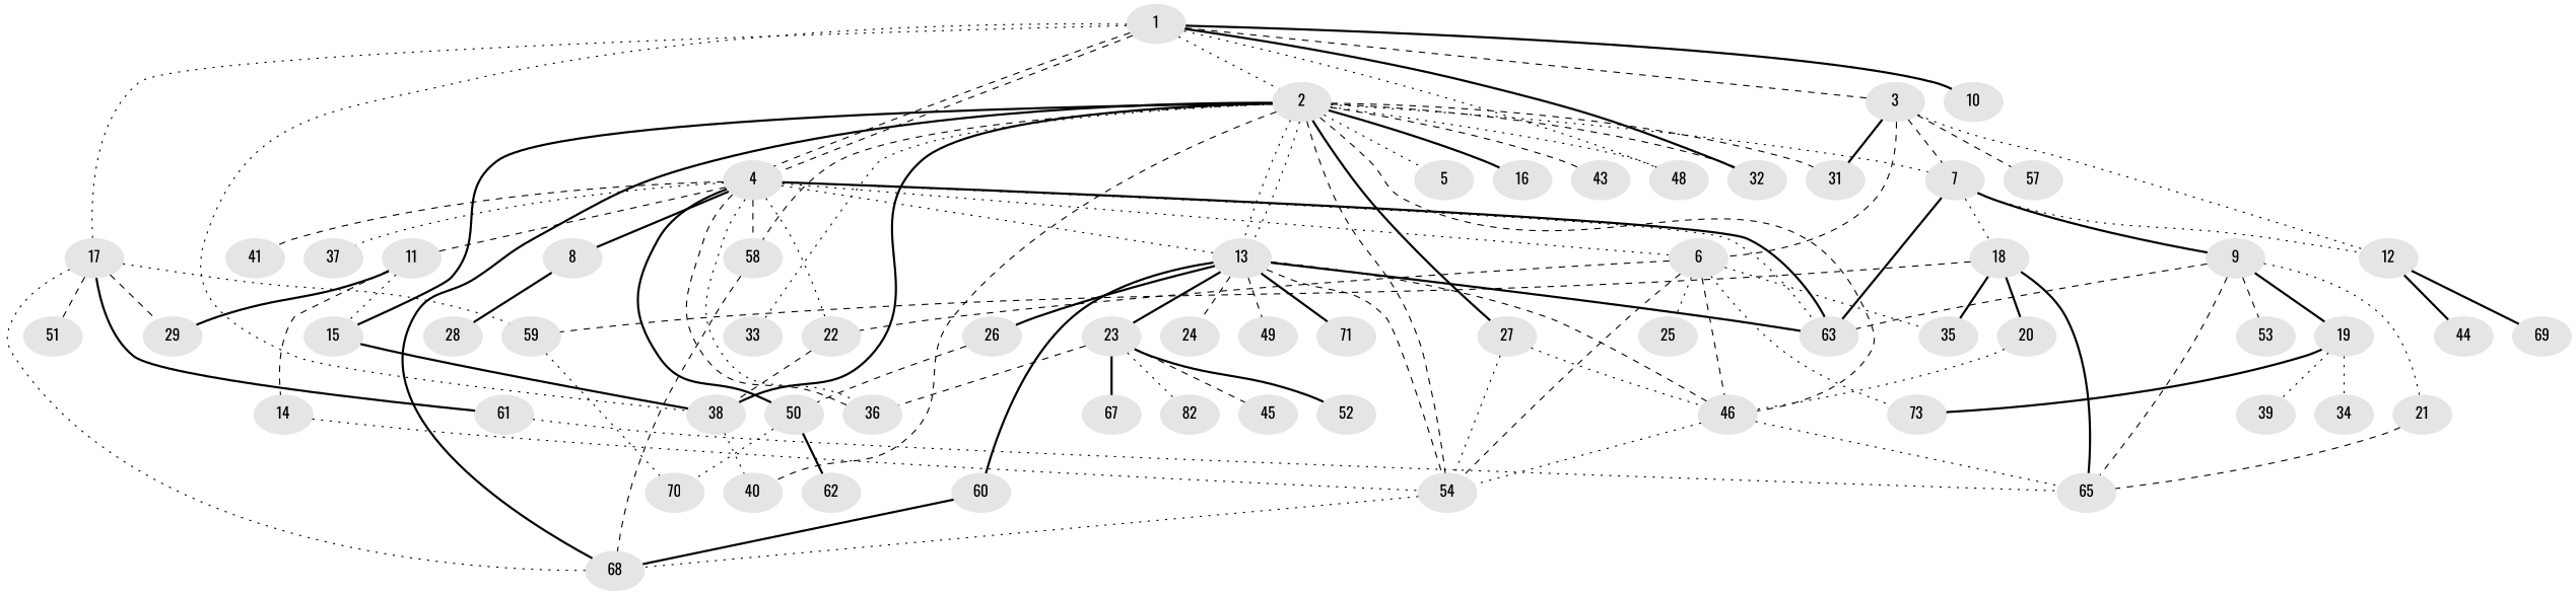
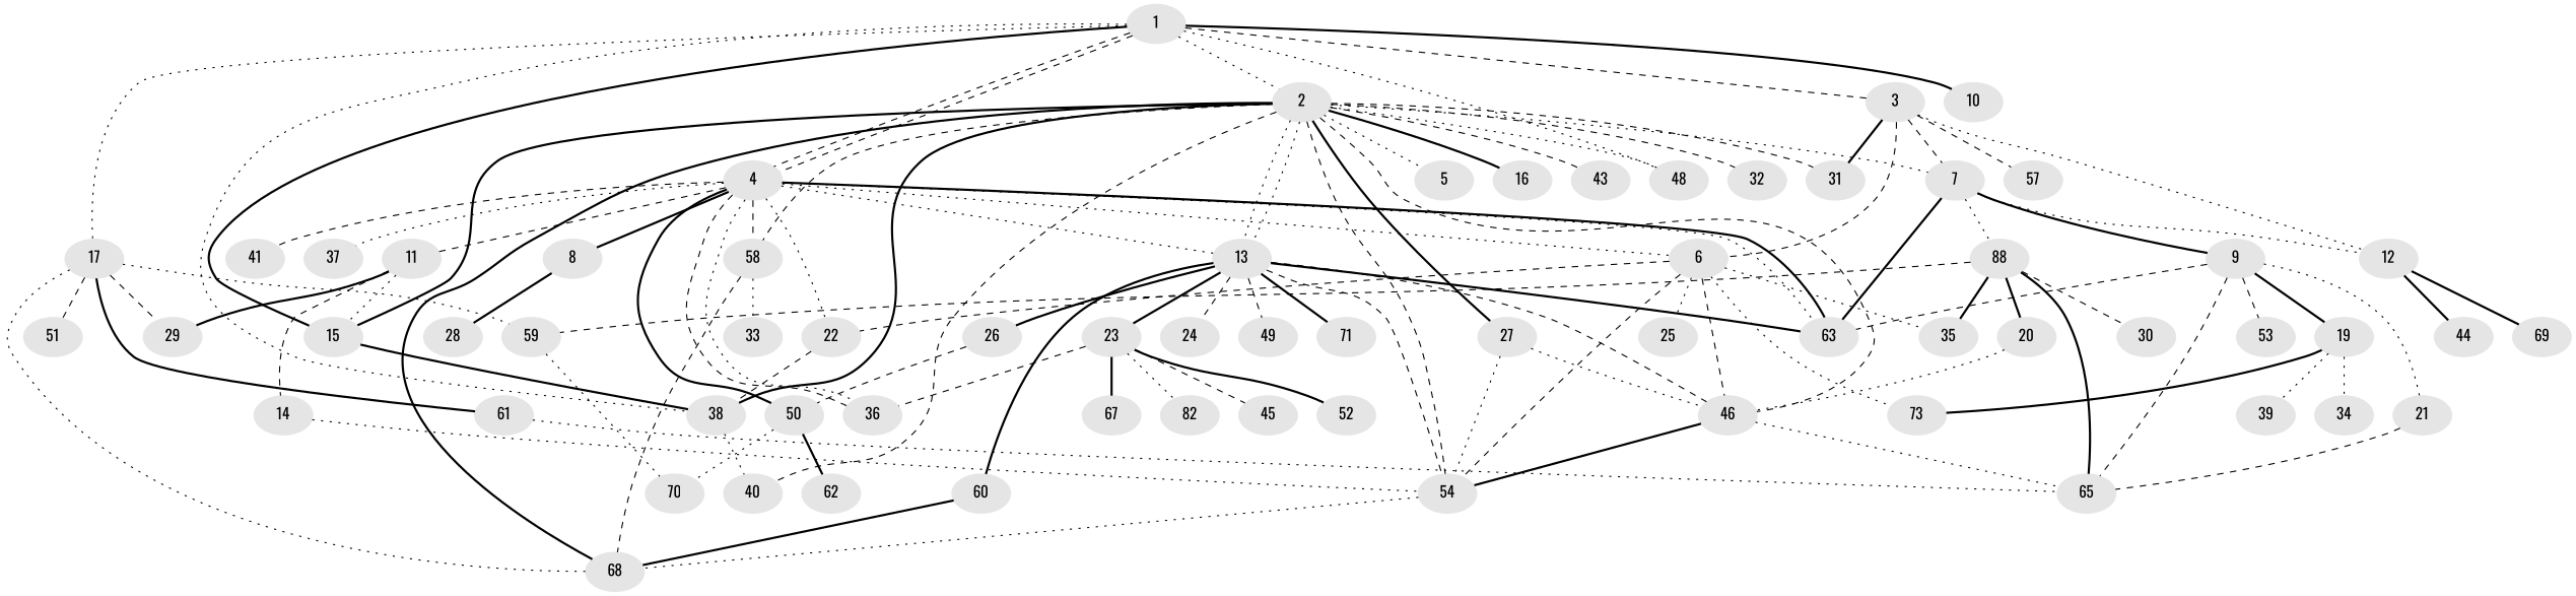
  graph {
    fontname=Oswald
    node [color=gray90 fontname=Oswald style=filled]
    edge [fontname=Oswald style=dotted]
    1
    2
    3
    4
    10
    15
    17
    38
    48
    5
    7
    13
    16
    27
    31
    32
    33
    40
    43
    46
    54
    58
    68
    6
    12
    57
    8
    11
    22
    36
    37
    41
    50
    63
    29
    51
    59
    61
    9
-   18
+   18 [label=88]
    23
    24
    26
    49
    60
    71
    65
    25
    35
    73
    44
    69
    28
    14
    62
    70
    19
    21
    53
    20
+   30
    34
    39
    n64 [label=82]
    45
    52
    67
    1 -- 2
    1 -- 3 [style=dashed]
    1 -- 4 [style=dashed]
    1 -- 4 [style=dashed]
    1 -- 10 [style=bold]
-   1 -- 32 [style=bold]
+   1 -- 15 [style=bold]
    1 -- 17
    1 -- 38
    1 -- 48
    2 -- 15 [style=bold]
    2 -- 38 [style=bold]
    2 -- 48
    2 -- 5
    2 -- 7
    2 -- 13
    2 -- 13
    2 -- 16 [style=bold]
    2 -- 27 [style=bold]
    2 -- 31 [style=dashed]
    2 -- 32 [style=dashed]
-   2 -- 33
+   58 -- 33
    2 -- 40 [style=dashed]
    2 -- 43 [style=dashed]
    2 -- 46 [style=dashed]
    2 -- 54 [style=dashed]
    2 -- 58 [style=dashed]
    2 -- 68 [style=bold]
    3 -- 7 [style=dashed]
    3 -- 31 [style=bold]
    3 -- 6 [style=dashed]
    3 -- 12
    3 -- 57 [style=dashed]
    4 -- 13
    4 -- 58 [style=dashed]
    4 -- 6
    4 -- 8 [style=bold]
    4 -- 11 [style=dashed]
    4 -- 22
    4 -- 36 [style=dashed]
    4 -- 36
    4 -- 37
    4 -- 41 [style=dashed]
    4 -- 50 [style=bold]
    4 -- 63
    4 -- 63 [style=bold]
    15 -- 38 [style=bold]
    17 -- 68
    17 -- 29 [style=dashed]
    17 -- 51 [style=dashed]
    17 -- 59
    17 -- 61 [style=bold]
    38 -- 40
    7 -- 12
    7 -- 63 [style=bold]
    7 -- 9 [style=bold]
    7 -- 18
    13 -- 46 [style=dashed]
    13 -- 54 [style=dashed]
    13 -- 63 [style=bold]
    13 -- 23 [style=bold]
    13 -- 24 [style=dashed]
    13 -- 26 [style=bold]
    13 -- 49 [style=dashed]
    13 -- 60 [style=bold]
    13 -- 71 [style=bold]
    27 -- 46
    27 -- 54
-   46 -- 54
+   46 -- 54 [style=bold]
    46 -- 65
    54 -- 68
    58 -- 68 [style=dashed]
    6 -- 46 [style=dashed]
    6 -- 54 [style=dashed]
    6 -- 22 [style=dashed]
    6 -- 25
    6 -- 35
    6 -- 73
    12 -- 44 [style=bold]
    12 -- 69 [style=bold]
    8 -- 28 [style=bold]
    11 -- 15
    11 -- 29 [style=bold]
    11 -- 14 [style=dashed]
    22 -- 38 [style=dashed]
    50 -- 62 [style=bold]
    50 -- 70
    59 -- 70
    61 -- 65
    9 -- 63 [style=dashed]
    9 -- 65 [style=dashed]
    9 -- 19 [style=bold]
    9 -- 21
    9 -- 53 [style=dashed]
    18 -- 59 [style=dashed]
    18 -- 65 [style=bold]
    18 -- 35 [style=bold]
    18 -- 20 [style=bold]
+   18 -- 30 [style=dashed]
    23 -- 36 [style=dashed]
    23 -- n64
    23 -- 45 [style=dashed]
    23 -- 52 [style=bold]
    23 -- 67 [style=bold]
    26 -- 50 [style=dashed]
    60 -- 68 [style=bold]
    14 -- 54
    19 -- 73 [style=bold]
    19 -- 34
    19 -- 39
    21 -- 65 [style=dashed]
    20 -- 46
  }
